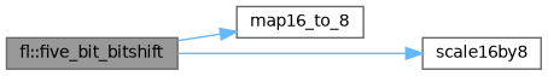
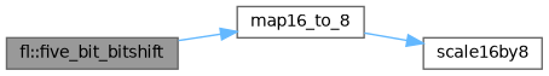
  digraph {
    rankdir=LR
    node [color=grey40 fillcolor=white fontname=Helvetica fontsize=10 shape=box style=filled]
    edge [color=steelblue1 fontname=Helvetica fontsize=10 labelfontname=Helvetica labelfontsize=10 style=solid]
    n1 [color=gray40 fillcolor=grey60 fontcolor=black height=0.2 label="fl::five_bit_bitshift" width=0.4]
    n2 [height=0.2 label=map16_to_8 width=0.4]
    n3 [height=0.2 label=scale16by8 width=0.4]
    n1 -> n2
-   n1 -> n3
+   n2 -> n3
  }
